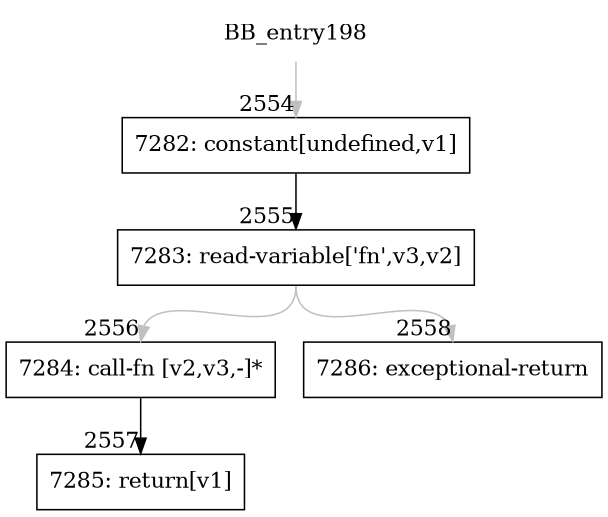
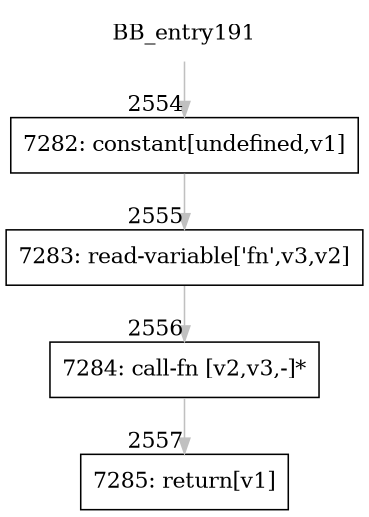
  digraph {
    rankdir=TD
    node [shape=record]
    edge [color=gray headport=n tailport=s]
-   BB_entry198 [shape=none]
+   BB_entry198 [shape=none label=BB_entry191]
    n2 [label="{7282: constant[undefined,v1]}"]
    n3 [label="{7283: read-variable['fn',v3,v2]}"]
    n4 [label="{7284: call-fn [v2,v3,-]*}"]
-   n5 [label="{7286: exceptional-return}"]
    n6 [label="{7285: return[v1]}"]
    BB_entry198 -> n2 [headlabel="    2554"]
-   n2 -> n3 [headlabel="      2555" color=""]
+   n2 -> n3 [headlabel="      2555"]
    n3 -> n4 [headlabel="      2556"]
-   n3 -> n5 [headlabel="      2558"]
-   n4 -> n6 [headlabel="      2557" color=""]
+   n4 -> n6 [headlabel="      2557"]
  }
